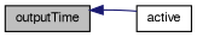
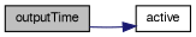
  digraph {
    rankdir=LR
    node [color=black fontname=FreeSans fontsize=10 shape=record]
    n1 [fillcolor=grey75 fontcolor=black height=0.2 label=outputTime style=filled width=0.4]
    n2 [height=0.2 label=active width=0.4]
-   n2 -> n1 [color=midnightblue fontname=FreeSans fontsize=10 labelfontname=FreeSans labelfontsize=10 style=solid]
+   n1 -> n2 [color=midnightblue fontname=FreeSans fontsize=10 labelfontname=FreeSans labelfontsize=10 style=solid]
  }
